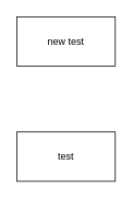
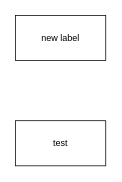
  <mxCell id="0" />
  <mxCell id="1" parent="0" />
- <mxCell id="2" value="new test" style="rounded=0;whiteSpace=wrap;html=1;" parent="1" vertex="1"><mxGeometry x="20" y="20" width="120" height="60" as="geometry" /></mxCell>
+ <mxCell id="2" value="new label" style="rounded=0;whiteSpace=wrap;html=1;" parent="1" vertex="1"><mxGeometry x="20" y="20" width="120" height="60" as="geometry" /></mxCell>
  <mxCell id="3" value="test" style="rounded=0;whiteSpace=wrap;html=1;" parent="1" vertex="1"><mxGeometry x="20" y="160" width="120" height="60" as="geometry" /></mxCell>
